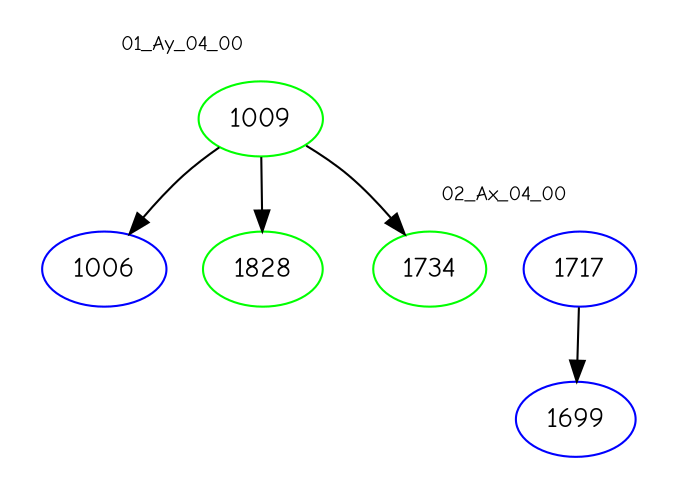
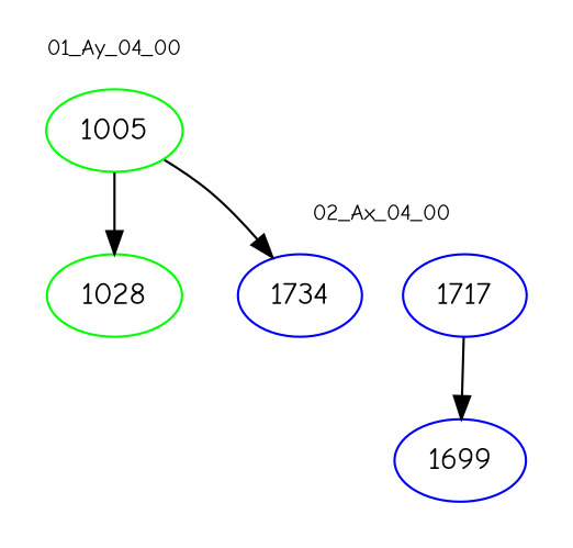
  digraph {
    fontname="Comic Neue"
    node [color=blue fontname="Comic Neue"]
    edge [color=black fontname="Comic Neue"]
    n1 [label=1717]
    n2 [label=1699]
-   n3 [color=green label=1734]
-   n4 [color=green label=1009]
-   n5 [label=1006]
-   n6 [color=green label=1828]
+   n3 [label=1734]
+   n4 [color=green label=1005]
+   n6 [color=green label=1028]
    subgraph cluster_1 {
      color=white
      fontsize=10
      label="02_Ax_04_00"
      n1
      n2
      n3
    }
    subgraph cluster_2 {
      color=white
      fontsize=10
      label="01_Ay_04_00"
      n4
-     n5
      n6
    }
    n1 -> n2
    n4 -> n3
-   n4 -> n5
    n4 -> n6
  }
